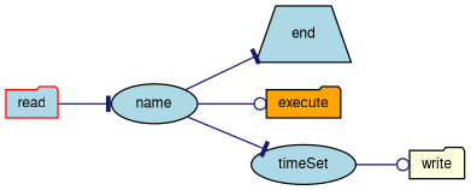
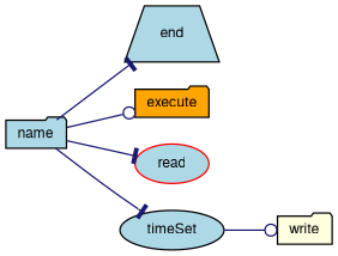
  digraph {
    rankdir=LR
    node [color=black fillcolor=lightblue fontname=FreeSans fontsize=10 shape=folder style=filled]
    edge [arrowhead=tee color=midnightblue fontname=FreeSans fontsize=10 labelfontname=FreeSans labelfontsize=10 style=solid]
-   n1 [fontcolor=black height=0.2 label=name shape=ellipse width=0.4]
+   n1 [fontcolor=black height=0.2 label=name width=0.4]
    n2 [height=0.2 label=end shape=trapezium width=0.4]
    n3 [fillcolor=orange height=0.2 label=execute width=0.4]
-   n4 [color=red height=0.2 label=read width=0.4]
+   n4 [color=red height=0.2 label=read shape=ellipse width=0.4]
    n5 [height=0.2 label=timeSet shape=ellipse width=0.4]
    n6 [fillcolor=lightyellow height=0.2 label=write width=0.4]
    n1 -> n2
    n1 -> n3 [arrowhead=odot]
-   n4 -> n1
+   n1 -> n4
    n1 -> n5
    n5 -> n6 [arrowhead=odot]
  }
